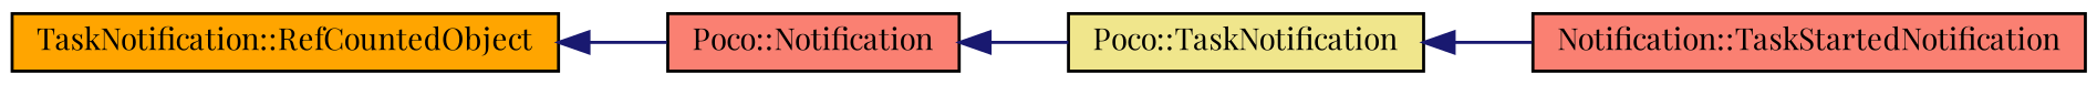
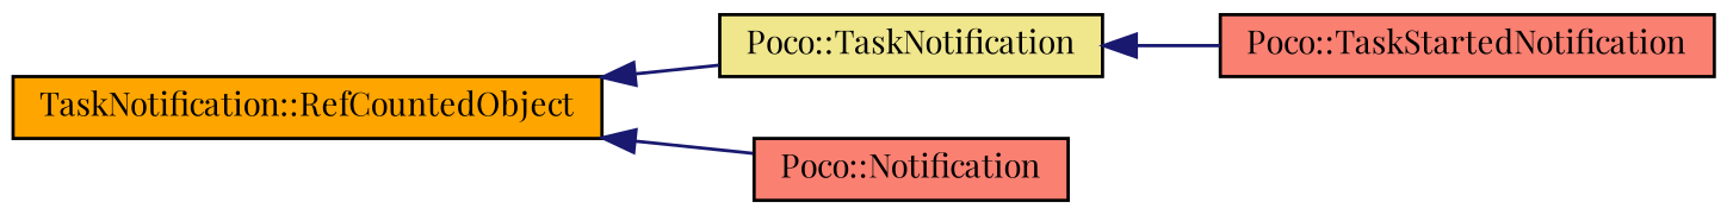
  digraph {
    fontname="Playfair Display"
    rankdir=LR
    node [color=black fillcolor=salmon fontname="Playfair Display" fontsize=10 shape=record style=filled]
    edge [color=midnightblue dir=back fontname="Playfair Display" fontsize=10 labelfontname=Helvetica labelfontsize=10 style=solid]
-   n1 [fontcolor=black height=0.2 label="Notification::TaskStartedNotification" width=0.4]
+   n1 [fontcolor=black height=0.2 label="Poco::TaskStartedNotification" width=0.4]
    n2 [fillcolor=khaki height=0.2 label="Poco::TaskNotification" width=0.4]
    n3 [height=0.2 label="Poco::Notification" width=0.4]
    n4 [fillcolor=orange height=0.2 label="TaskNotification::RefCountedObject" width=0.4]
    n2 -> n1
-   n3 -> n2
+   n4 -> n2
    n4 -> n3
  }
